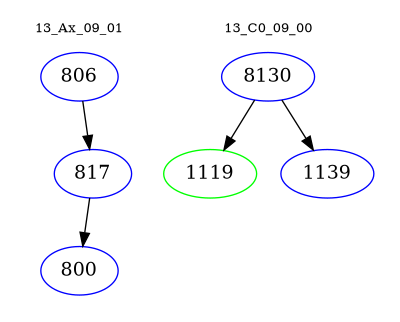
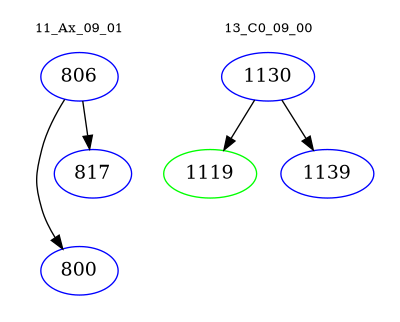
  digraph {
    node [color=blue]
    edge [color=black]
    n1 [label=806]
    n2 [label=800]
    n3 [label=817]
-   n4 [label=8130]
+   n4 [label=1130]
    n5 [color=green label=1119]
    n6 [label=1139]
    subgraph cluster_1 {
      color=white
      fontsize=10
-     label="13_Ax_09_01"
+     label="11_Ax_09_01"
      n1
      n2
      n3
    }
    subgraph cluster_2 {
      color=white
      fontsize=10
      label="13_C0_09_00"
      n4
      n5
      n6
    }
-   n3 -> n2
+   n1 -> n2
    n1 -> n3
    n4 -> n5
    n4 -> n6
  }
